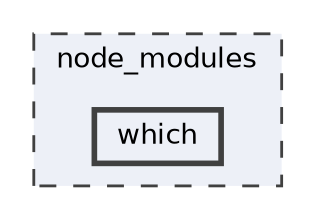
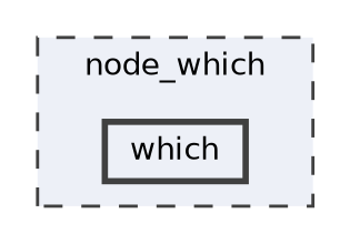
  digraph {
    compound=true
    n1 [color=grey25 fillcolor="#edf0f7" fontname=Helvetica fontsize=10 height=0.2 label=which shape=box style="filled,bold" width=0.4]
    subgraph cluster_1 {
      bgcolor="#edf0f7"
      fontname=Helvetica
      fontsize=10
-     label=node_modules
+     label=node_which
      pencolor=grey25
      style="filled,dashed"
      n1
    }
  }
